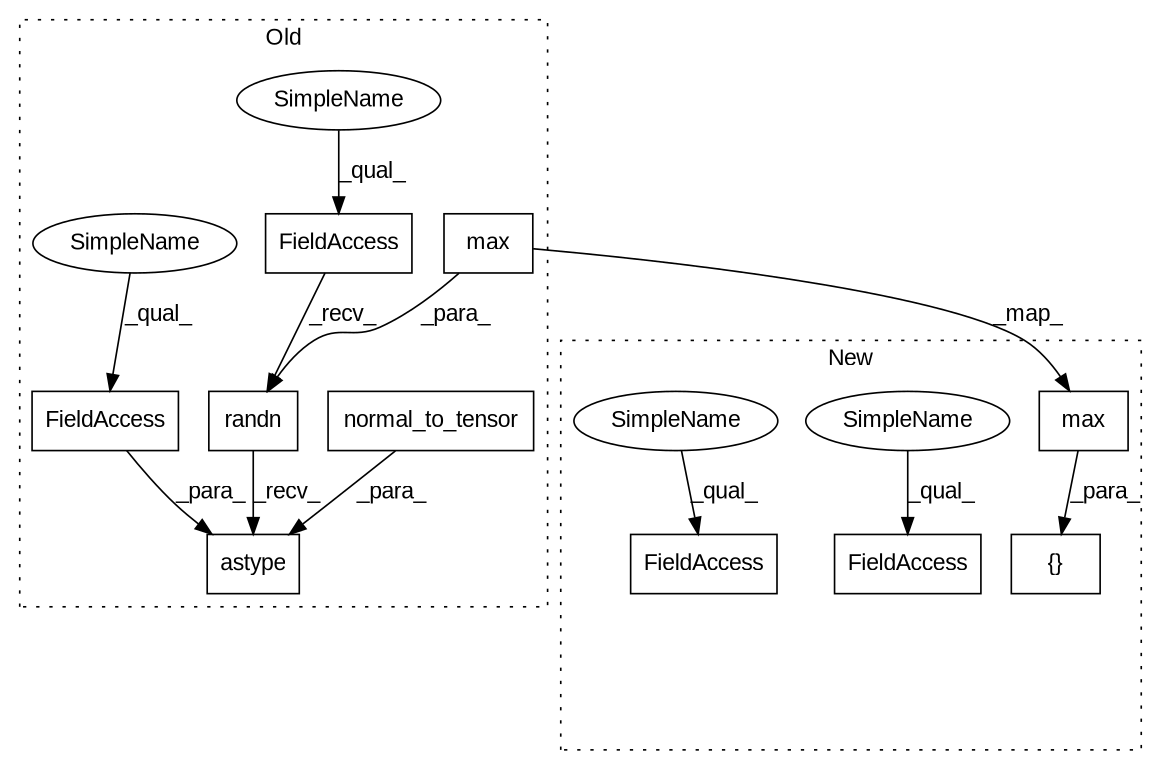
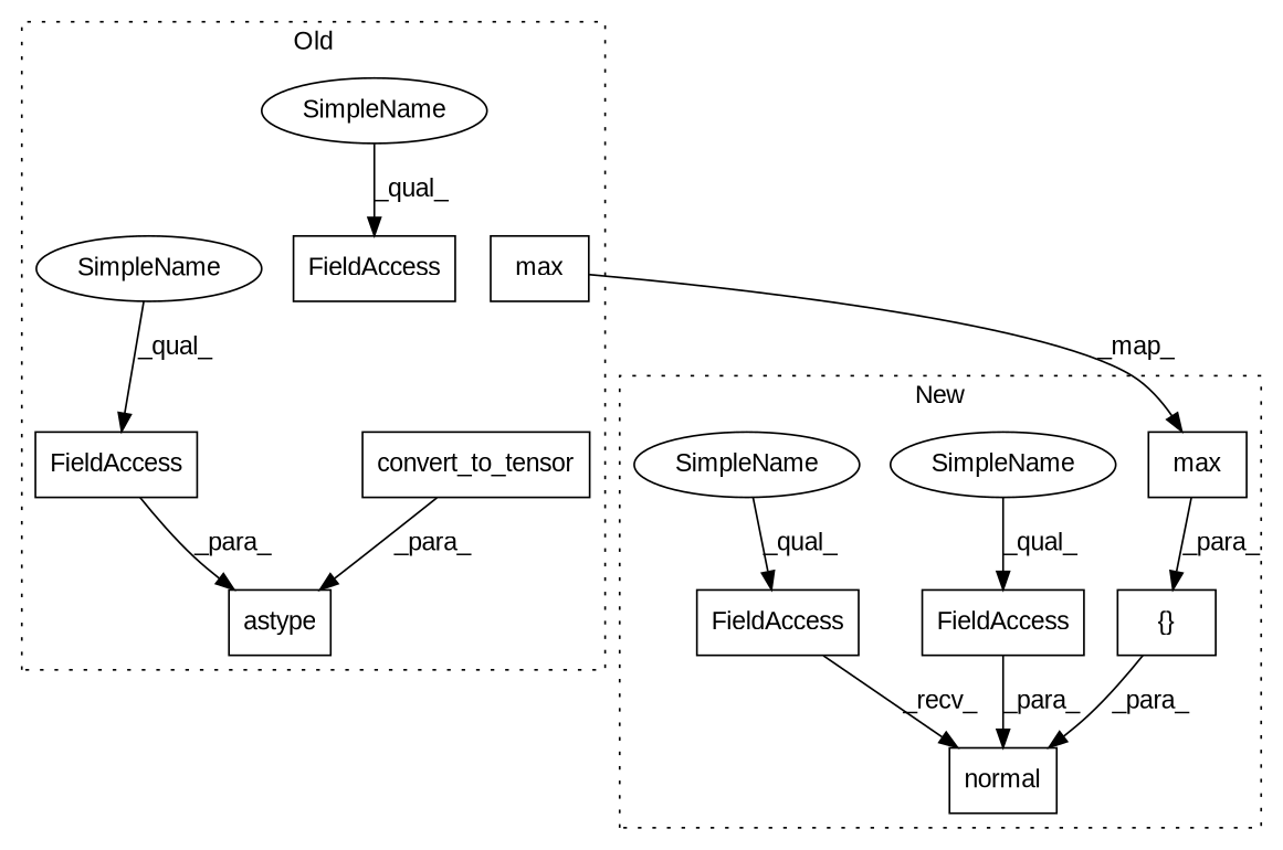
  digraph {
    fontname="Liberation Sans"
    node [a=32 fontname="Liberation Sans" l="7,1" s=4866 shape=box]
    edge [fontname="Liberation Sans"]
    n1 [label=astype s="4859,4879"]
    n2 [l="4,1" label=max s="4828,4838"]
    n3 [a=22 l=13 label=FieldAccess]
    n4 [a=22 l=12 label=FieldAccess s=4798]
-   n5 [l="18,1" label=normal_to_tensor s="4780,4880"]
-   n6 [l="6,1" label=randn s="4811,4857"]
+   n5 [l="18,1" label=convert_to_tensor s="4780,4880"]
    n7 [a=42 l=5 label=SimpleName shape=ellipse]
    n8 [a=42 l=5 label=SimpleName s=4798 shape=ellipse]
+   n9 [label=normal s="3393,3472"]
    n10 [a=22 l=17 label=FieldAccess s=3375]
    n11 [a=22 l=18 label=FieldAccess s=3454]
    n12 [a=4 l="1,1" label="{}" s="3409,3452"]
    n13 [l="4,1" label=max s="3421,3431"]
    n14 [a=42 l=10 label=SimpleName s=3454 shape=ellipse]
    n15 [a=42 l=10 label=SimpleName s=3375 shape=ellipse]
    subgraph cluster_1 {
      label=Old
      style=dotted
      n1
      n2
      n3
      n4
      n5
-     n6
      n7
      n8
    }
    subgraph cluster_2 {
      label=New
      style=dotted
+     n9
      n10
      n11
      n12
      n13
      n14
      n15
    }
-   n2 -> n6 [label=_para_]
    n2 -> n13 [label=_map_]
    n3 -> n1 [label=_para_]
-   n4 -> n6 [label=_recv_]
    n5 -> n1 [label=_para_]
-   n6 -> n1 [label=_recv_]
    n7 -> n3 [label=_qual_]
    n8 -> n4 [label=_qual_]
+   n10 -> n9 [label=_recv_]
+   n11 -> n9 [label=_para_]
+   n12 -> n9 [label=_para_]
    n13 -> n12 [label=_para_]
    n14 -> n11 [label=_qual_]
    n15 -> n10 [label=_qual_]
  }
